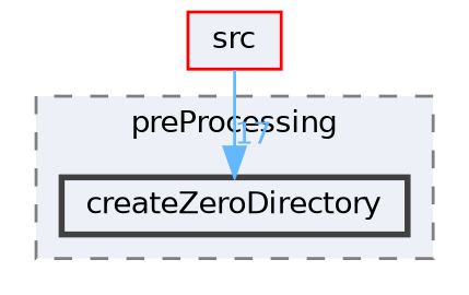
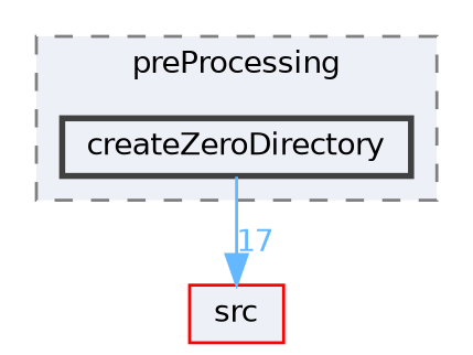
  digraph {
    compound=true
    node [fillcolor="#edf0f7" fontname=Helvetica fontsize=10 shape=box]
    n1 [color=grey25 height=0.2 label=createZeroDirectory style="filled,bold" width=0.4]
    n2 [color=red height=0.2 label=src style=filled width=0.4]
    subgraph cluster_1 {
      bgcolor="#edf0f7"
      fontname=Helvetica
      fontsize=10
      label=preProcessing
      pencolor=grey50
      style="filled,dashed"
      n1
    }
-   n2 -> n1 [color=steelblue1 fontcolor=steelblue1 fontname=Helvetica fontsize=10 headlabel=17 labeldistance=1.5 labelfontname=Helvetica labelfontsize=10]
+   n1 -> n2 [color=steelblue1 fontcolor=steelblue1 fontname=Helvetica fontsize=10 headlabel=17 labeldistance=1.5 labelfontname=Helvetica labelfontsize=10]
  }
